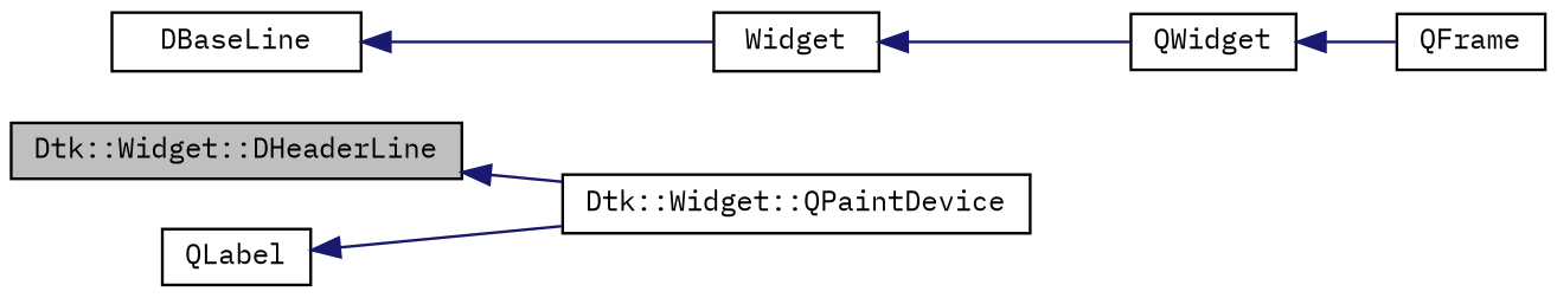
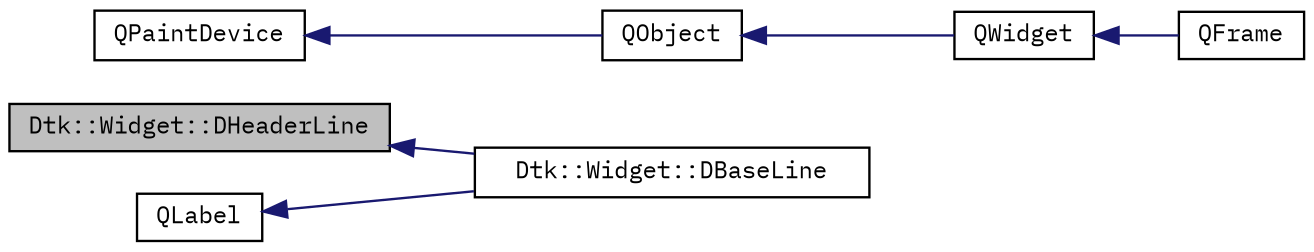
  digraph {
    fontname="IBM Plex Mono"
    rankdir=LR
    node [color=black fillcolor=white fontname="IBM Plex Mono" fontsize=10 shape=record style=filled]
    edge [color=midnightblue dir=back fontname="IBM Plex Mono" fontsize=10 labelfontname=Helvetica labelfontsize=10 style=solid]
    n1 [fillcolor=grey75 fontcolor=black height=0.2 label="Dtk::Widget::DHeaderLine" width=0.4]
-   n2 [height=0.2 label="Dtk::Widget::QPaintDevice" width=0.4]
+   n2 [height=0.2 label="Dtk::Widget::DBaseLine" width=0.4]
    n3 [height=0.2 label=QLabel width=0.4]
    n4 [height=0.2 label=QFrame width=0.4]
    n5 [height=0.2 label=QWidget width=0.4]
-   n6 [height=0.2 label=Widget width=0.4]
-   n7 [height=0.2 label=DBaseLine width=0.4]
+   n6 [height=0.2 label=QObject width=0.4]
+   n7 [height=0.2 label=QPaintDevice width=0.4]
    n1 -> n2
    n3 -> n2
    n5 -> n4
    n6 -> n5
    n7 -> n6
  }
